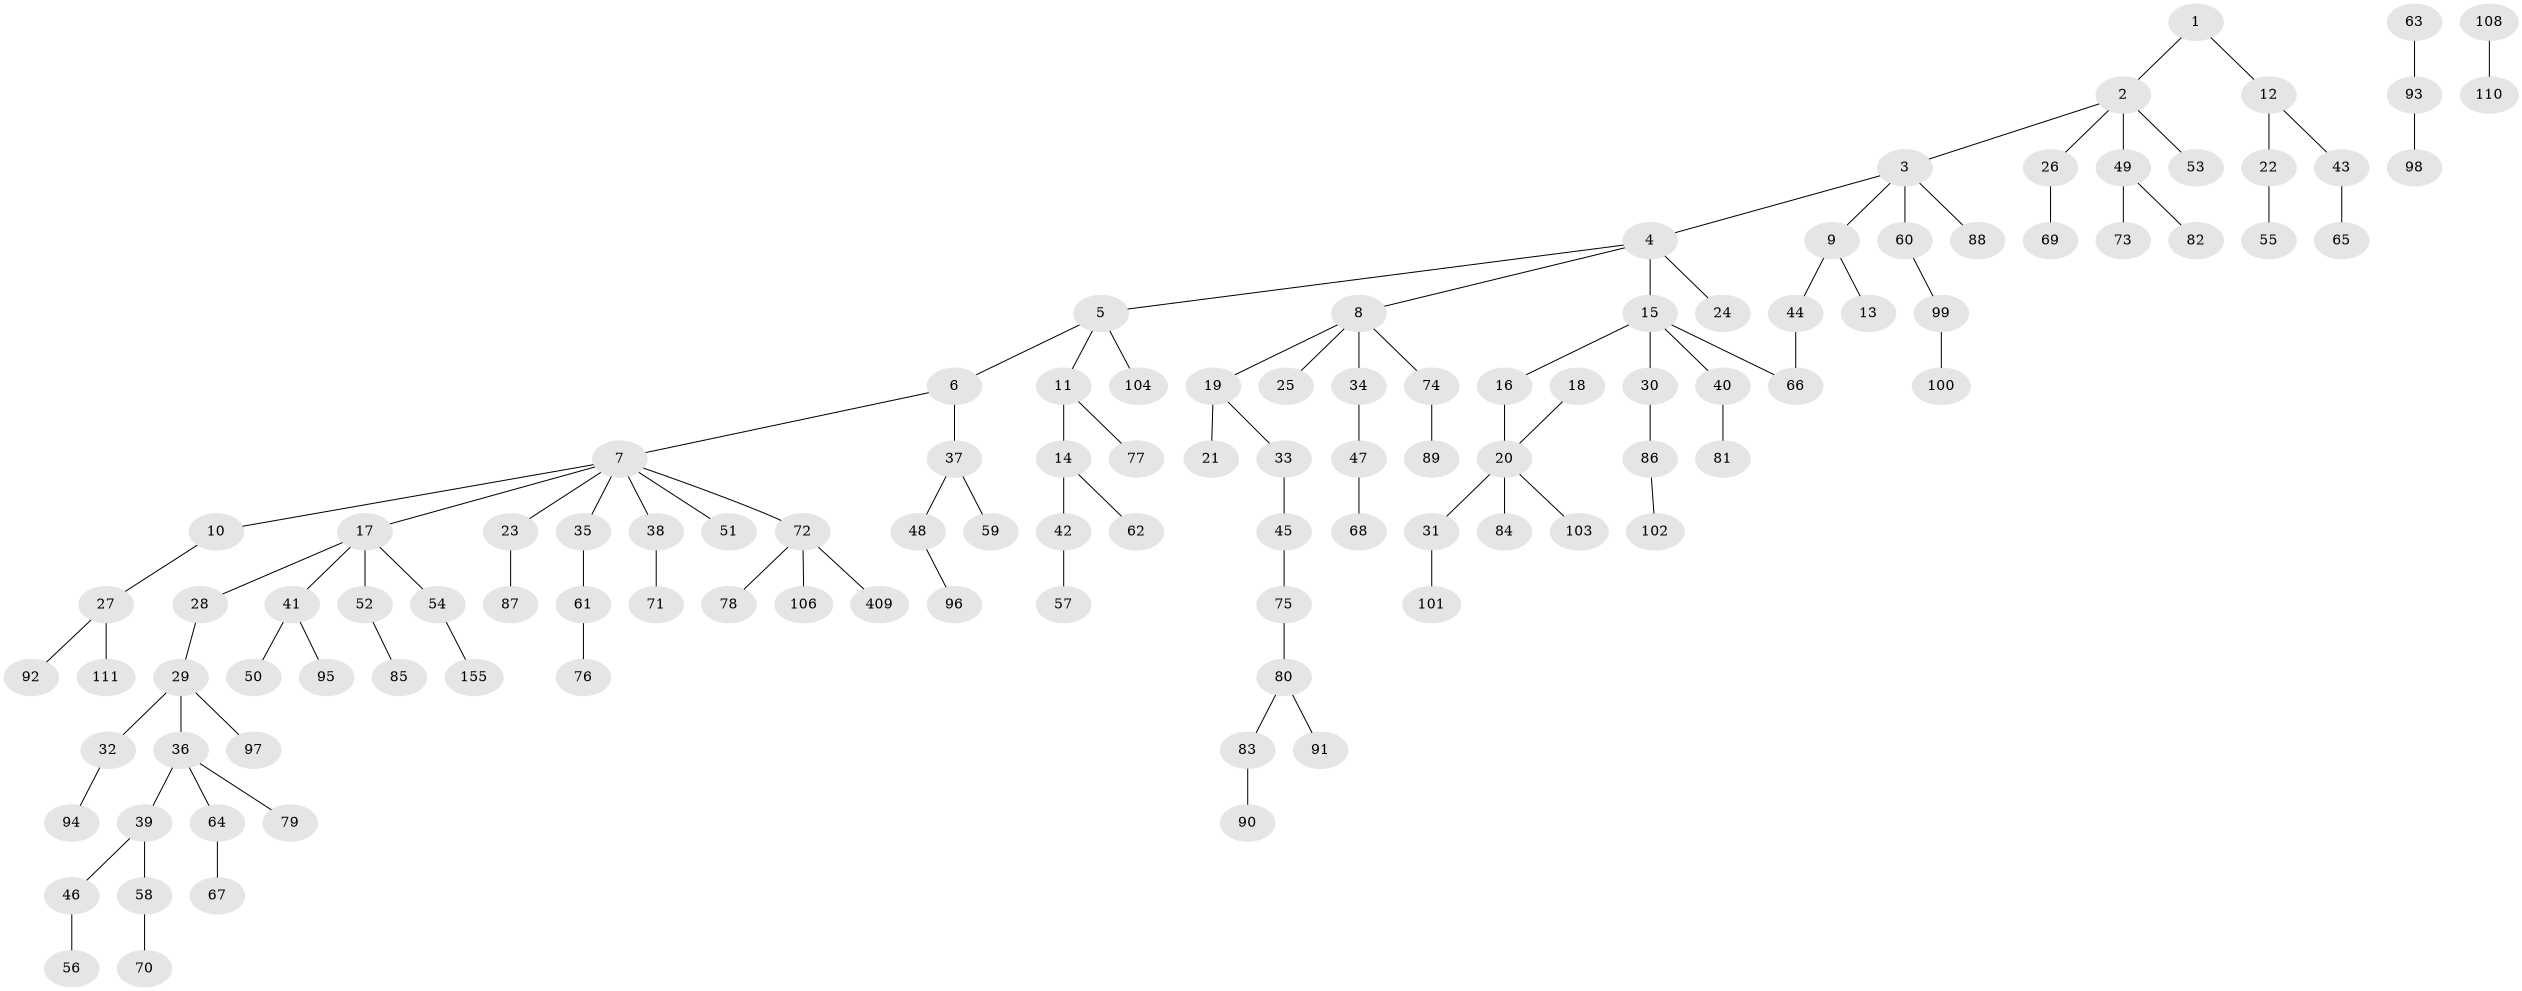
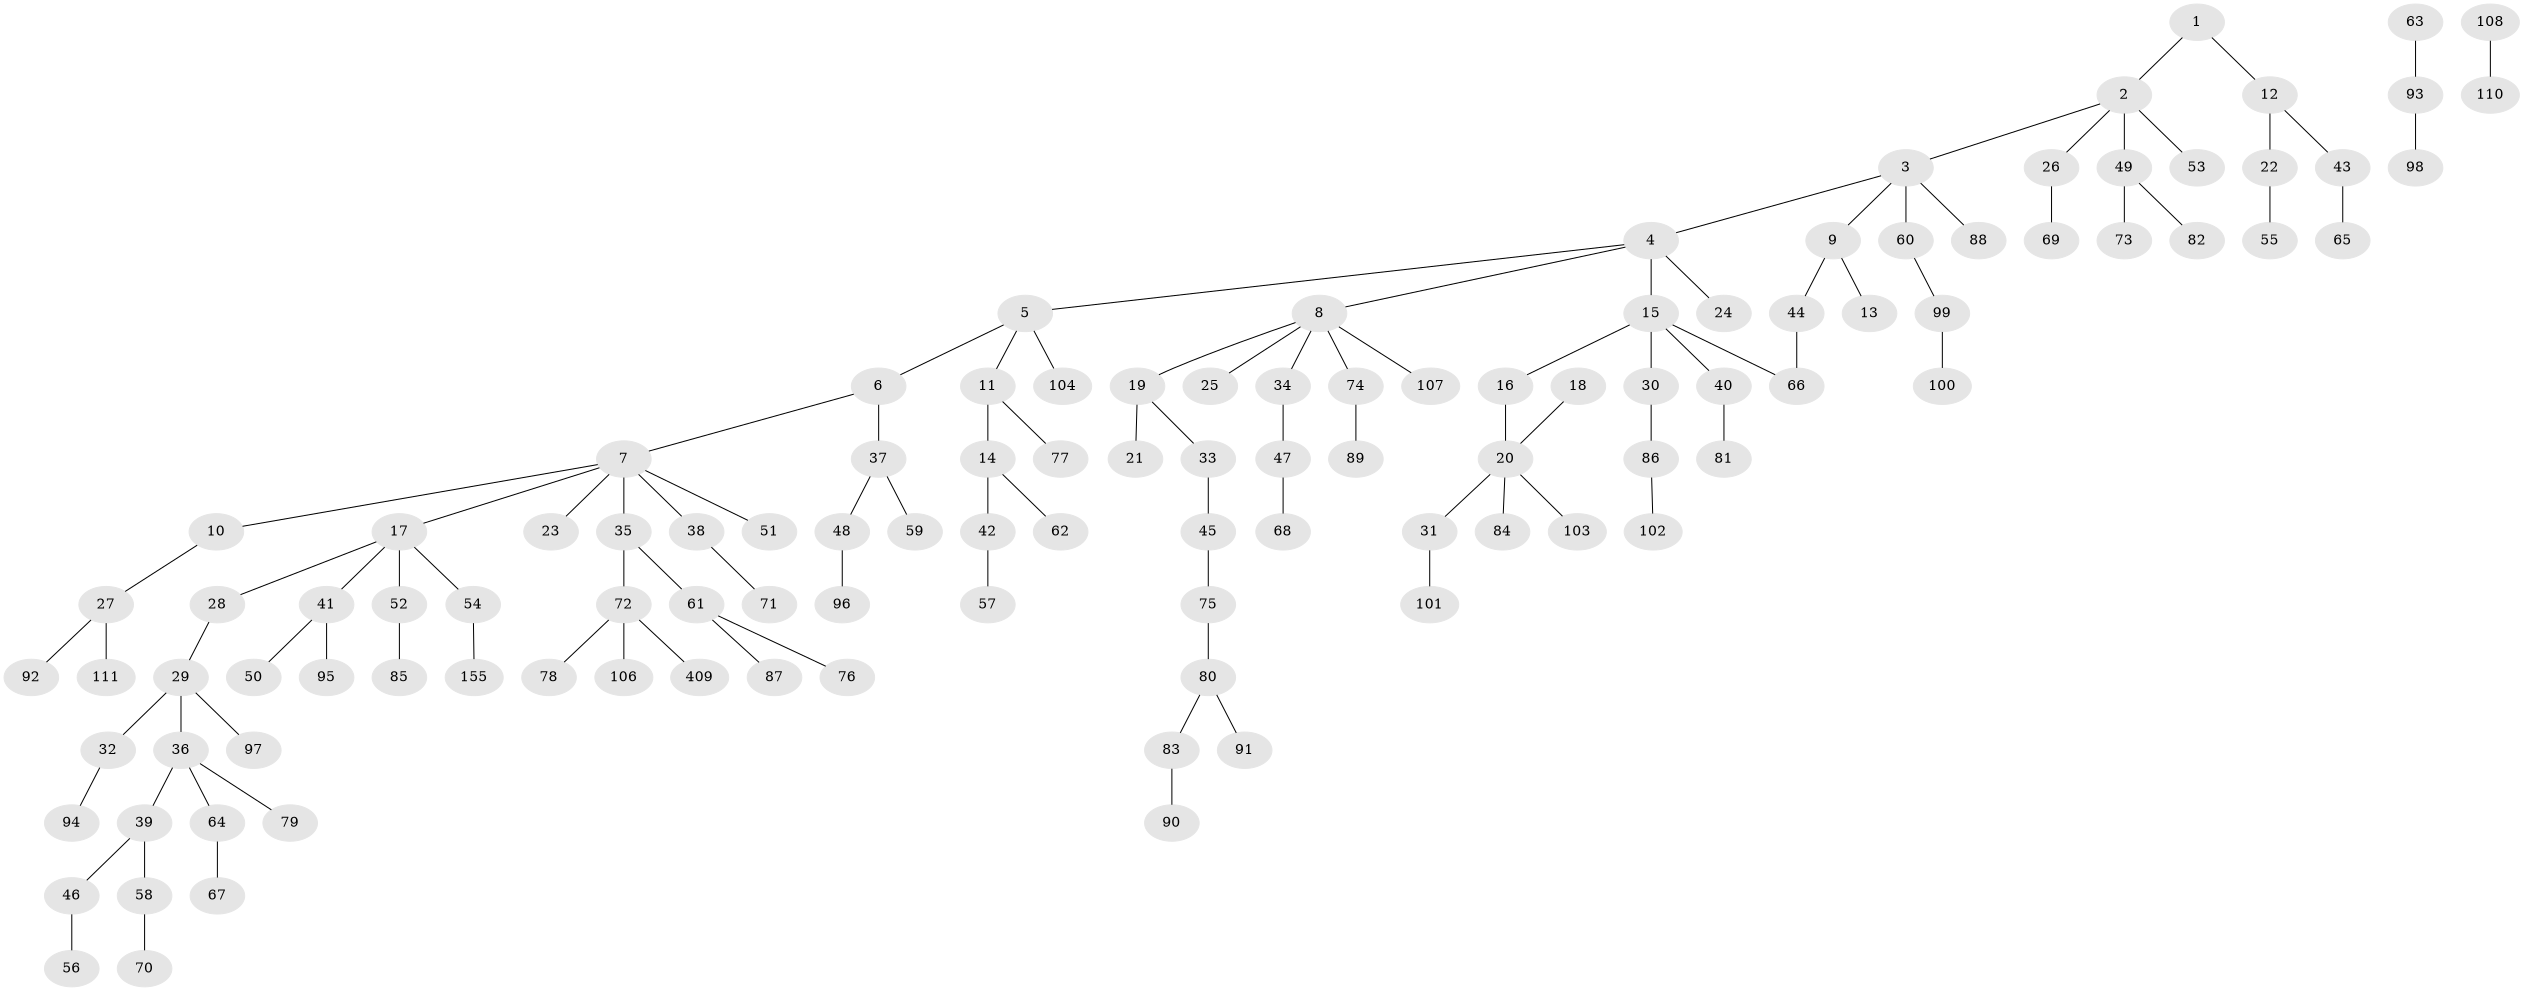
  graph {
    node [color=gray90 style=filled]
    1
    2
    12
    3
    26
    49
    53
    22
    43
    4
    9
    60
    88
    69
    73
    82
    5
    8
    15
    24
    13
    44
    99
    6
    11
    104
    19
    25
    34
    74
+   107
    16
    30
    40
    66
    7
    37
    14
    77
    10
    17
    23
    35
    38
    51
    72
    48
    59
    27
    28
    41
    52
    54
    87
    61
    71
    78
    106
    n59 [label=409]
    21
    33
    47
    89
    92
    111
    42
    62
    55
    65
    57
    20
    86
    81
    63
    93
    18
    29
    50
    95
    85
    n81 [label=155]
    31
    84
    103
    45
    101
    32
    36
    97
    94
    39
    64
    79
    102
    108
    110
    75
    68
    76
    46
    58
    67
    96
    56
    70
    80
    100
    98
    83
    91
    90
    1 -- 2
    1 -- 12
    2 -- 3
    2 -- 26
    2 -- 49
    2 -- 53
    12 -- 22
    12 -- 43
    3 -- 4
    3 -- 9
    3 -- 60
    3 -- 88
    26 -- 69
    49 -- 73
    49 -- 82
    22 -- 55
    43 -- 65
    4 -- 5
    4 -- 8
    4 -- 15
    4 -- 24
    9 -- 13
    9 -- 44
    60 -- 99
    5 -- 6
    5 -- 11
    5 -- 104
    8 -- 19
    8 -- 25
    8 -- 34
    8 -- 74
+   8 -- 107
    15 -- 16
    15 -- 30
    15 -- 40
    15 -- 66
    44 -- 66
    99 -- 100
    6 -- 7
    6 -- 37
    11 -- 14
    11 -- 77
    19 -- 21
    19 -- 33
    34 -- 47
    74 -- 89
    16 -- 20
    30 -- 86
    40 -- 81
    7 -- 10
    7 -- 17
    7 -- 23
    7 -- 35
    7 -- 38
    7 -- 51
-   7 -- 72
+   35 -- 72
    37 -- 48
    37 -- 59
    14 -- 42
    14 -- 62
    10 -- 27
    17 -- 28
    17 -- 41
    17 -- 52
    17 -- 54
-   23 -- 87
+   61 -- 87
    35 -- 61
    38 -- 71
    72 -- 78
    72 -- 106
    72 -- n59
    48 -- 96
    27 -- 92
    27 -- 111
    28 -- 29
    41 -- 50
    41 -- 95
    52 -- 85
    54 -- n81
    61 -- 76
    33 -- 45
    47 -- 68
    42 -- 57
    20 -- 31
    20 -- 84
    20 -- 103
    86 -- 102
    63 -- 93
    93 -- 98
    18 -- 20
    29 -- 32
    29 -- 36
    29 -- 97
    31 -- 101
    45 -- 75
    32 -- 94
    36 -- 39
    36 -- 64
    36 -- 79
    39 -- 46
    39 -- 58
    64 -- 67
    108 -- 110
    75 -- 80
    46 -- 56
    58 -- 70
    80 -- 83
    80 -- 91
    83 -- 90
  }
